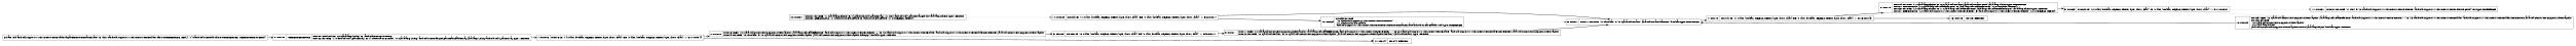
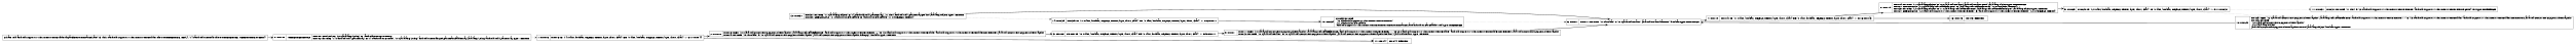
  digraph {
    rankdir=LR
    node [shape=record]
    edge [arrowhead=vee style=bold]
    n1 [label="{0\:\ 0x0000|MTH_ENTER_BLOCK\l|0x0000: CONST_STR  (r0 I:java.lang.String) =  \"android:menu:presenters\" \l0x0002: INVOKE  (r4 I:android.util.SparseArray) = (r4 I:android.os.Bundle), (r0 I:java.lang.String) android.os.Bundle.getSparseParcelableArray(java.lang.String):android.util.SparseArray type: VIRTUAL \l}"]
    n2 [label="{1\:\ 0x0006|0x0006: IF  (r4 I:?[int, boolean, OBJECT, ARRAY, byte, short, char]) == (0 ?[int, boolean, OBJECT, ARRAY, byte, short, char])  \-\> B:17:0x0044 \l}"]
    n3 [label="{2\:\ 0x0008|0x0008: IGET  (r0 I:java.util.concurrent.CopyOnWriteArrayList\<java.lang.ref.WeakReference\<android.support.v7.view.menu.MenuPresenter\>\>) = (r3 I:android.support.v7.view.menu.MenuBuilder) android.support.v7.view.menu.MenuBuilder.mPresenters java.util.concurrent.CopyOnWriteArrayList \l0x000a: INVOKE  (r0 I:boolean) = (r0 I:java.util.concurrent.CopyOnWriteArrayList) java.util.concurrent.CopyOnWriteArrayList.isEmpty():boolean type: VIRTUAL \l}"]
    n4 [label="{17\:\ 0x0044|0x0044: RETURN   \l}"]
    n5 [label="{3\:\ 0x000e|0x000e: IF  (r0 I:?[int, boolean, OBJECT, ARRAY, byte, short, char]) == (0 ?[int, boolean, OBJECT, ARRAY, byte, short, char])  \-\> B:5:0x0011 \l}"]
    n6 [label="{5\:\ 0x0011|0x0011: IGET  (r0 I:java.util.concurrent.CopyOnWriteArrayList\<java.lang.ref.WeakReference\<android.support.v7.view.menu.MenuPresenter\>\>) = (r3 I:android.support.v7.view.menu.MenuBuilder) android.support.v7.view.menu.MenuBuilder.mPresenters java.util.concurrent.CopyOnWriteArrayList \l0x0013: INVOKE  (r0 I:java.util.Iterator) = (r0 I:java.util.concurrent.CopyOnWriteArrayList) java.util.concurrent.CopyOnWriteArrayList.iterator():java.util.Iterator type: VIRTUAL \l}"]
    n7 [label="{6\:\ 0x0017|0x0017: INVOKE  (r1 I:boolean) = (r0 I:java.util.Iterator) java.util.Iterator.hasNext():boolean type: INTERFACE \l}"]
    n8 [label="{7\:\ 0x001b|0x001b: IF  (r1 I:?[int, boolean, OBJECT, ARRAY, byte, short, char]) == (0 ?[int, boolean, OBJECT, ARRAY, byte, short, char])  \-\> B:16:0x0043 \l}"]
    n9 [label="{8\:\ 0x001d|0x001d: INVOKE  (r1 I:java.lang.Object) = (r0 I:java.util.Iterator) java.util.Iterator.next():java.lang.Object type: INTERFACE \l0x0021: CHECK_CAST  (r1 I:java.lang.ref.WeakReference) = (java.lang.ref.WeakReference) (r1 I:?[OBJECT, ARRAY]) \l0x0023: INVOKE  (r2 I:java.lang.Object) = (r1 I:java.lang.ref.WeakReference) java.lang.ref.WeakReference.get():java.lang.Object type: VIRTUAL \l0x0027: CHECK_CAST  (r2 I:android.support.v7.view.menu.MenuPresenter) = (android.support.v7.view.menu.MenuPresenter) (r2 I:?[OBJECT, ARRAY]) \l}"]
    n10 [label="{16\:\ 0x0043|0x0043: RETURN   \l}"]
    n11 [label="{9\:\ 0x0029|0x0029: IF  (r2 I:?[int, boolean, OBJECT, ARRAY, byte, short, char]) != (0 ?[int, boolean, OBJECT, ARRAY, byte, short, char])  \-\> B:11:0x0031 \l}"]
    n12 [label="{10\:\ 0x002b|0x002b: IGET  (r2 I:java.util.concurrent.CopyOnWriteArrayList\<java.lang.ref.WeakReference\<android.support.v7.view.menu.MenuPresenter\>\>) = (r3 I:android.support.v7.view.menu.MenuBuilder) android.support.v7.view.menu.MenuBuilder.mPresenters java.util.concurrent.CopyOnWriteArrayList \l0x002d: INVOKE  \l  (r2 I:java.util.concurrent.CopyOnWriteArrayList)\l  (r1 I:java.lang.Object)\l java.util.concurrent.CopyOnWriteArrayList.remove(java.lang.Object):boolean type: VIRTUAL \l}"]
    n13 [label="{11\:\ 0x0031|0x0031: INVOKE  (r1 I:int) = (r2 I:android.support.v7.view.menu.MenuPresenter) android.support.v7.view.menu.MenuPresenter.getId():int type: INTERFACE \l}"]
    n14 [label="{13\:\ 0x0037|0x0037: INVOKE  (r1 I:java.lang.Object) = (r4 I:android.util.SparseArray), (r1 I:int) android.util.SparseArray.get(int):java.lang.Object type: VIRTUAL \l0x003b: CHECK_CAST  (r1 I:android.os.Parcelable) = (android.os.Parcelable) (r1 I:?[OBJECT, ARRAY]) \l}"]
    n15 [label="{14\:\ 0x003d|0x003d: IF  (r1 I:?[int, boolean, OBJECT, ARRAY, byte, short, char]) == (0 ?[int, boolean, OBJECT, ARRAY, byte, short, char])  \-\> B:6:0x0017 \l}"]
    n16 [label="{15\:\ 0x003f|0x003f: INVOKE  \l  (r2 I:android.support.v7.view.menu.MenuPresenter)\l  (r1 I:android.os.Parcelable)\l android.support.v7.view.menu.MenuPresenter.onRestoreInstanceState(android.os.Parcelable):void type: INTERFACE \l}"]
    n17 [label="{private void android.support.v7.view.menu.MenuBuilder.dispatchRestoreInstanceState((r3 'this' I:android.support.v7.view.menu.MenuBuilder A[IMMUTABLE_TYPE, THIS]), (r4 I:android.os.Bundle A[IMMUTABLE_TYPE, METHOD_ARGUMENT])) }"]
-   n1 -> n2
+   n1 -> n2 [style=dotted]
    n2 -> n3
    n2 -> n4
    n3 -> n5
    n5 -> n4 [style=dotted]
    n5 -> n6
    n6 -> n7
    n7 -> n8 [arrowhead=normal]
    n8 -> n9 [arrowhead=normal]
    n8 -> n10 [arrowhead=normal]
    n9 -> n11
    n11 -> n12 [style=dotted]
    n11 -> n13 [arrowhead=normal style=dotted]
    n12 -> n7
    n14 -> n15 [arrowhead=normal style=dotted]
-   n15 -> n7
+   n14 -> n7
    n15 -> n16
    n16 -> n7 [arrowhead=normal style=dotted]
    n17 -> n1
  }
